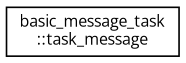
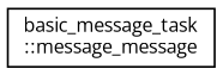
  digraph {
    rankdir=LR
    fontname="Open Sans"
-   n1 [color=black fillcolor=white fontname="Open Sans" fontsize=10 height=0.2 label="basic_message_task\l::task_message" shape=record style=filled width=0.4]
+   n1 [color=black fillcolor=white fontname="Open Sans" fontsize=10 height=0.2 label="basic_message_task\l::message_message" shape=record style=filled width=0.4]
  }
